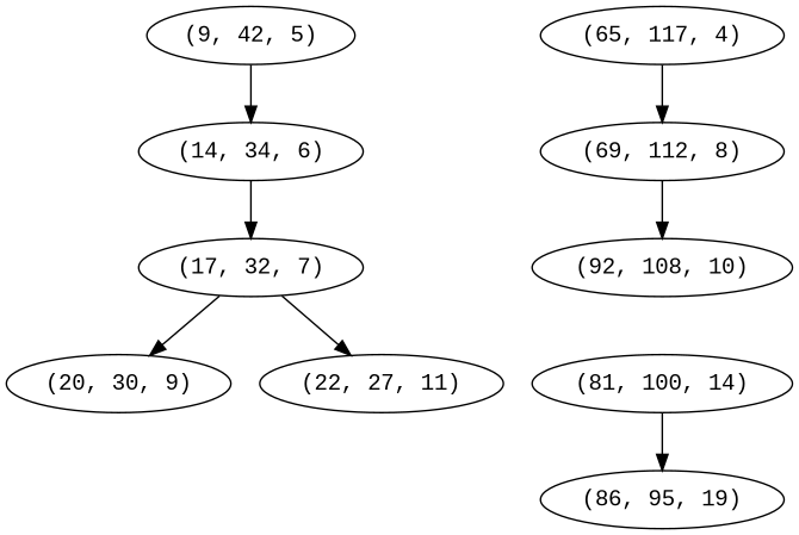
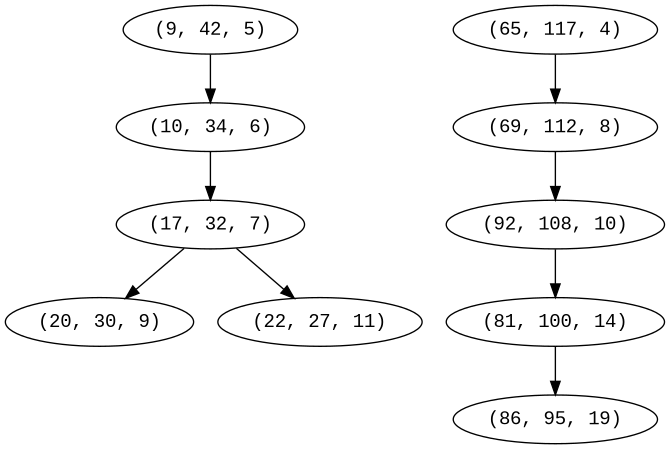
  digraph {
    fontname="Liberation Mono"
    node [fontname="Liberation Mono"]
    edge [fontname="Liberation Mono"]
    "(9, 42, 5)"
-   "(10, 34, 6)" [label="(14, 34, 6)"]
+   "(10, 34, 6)"
    "(65, 117, 4)"
    "(69, 112, 8)"
    "(17, 32, 7)"
    "(20, 30, 9)"
    "(22, 27, 11)"
    n8 [label="(92, 108, 10)"]
    n9 [label="(81, 100, 14)"]
    "(86, 95, 19)"
    "(9, 42, 5)" -> "(10, 34, 6)"
    "(10, 34, 6)" -> "(17, 32, 7)"
    "(65, 117, 4)" -> "(69, 112, 8)"
    "(69, 112, 8)" -> n8
    "(17, 32, 7)" -> "(20, 30, 9)"
    "(17, 32, 7)" -> "(22, 27, 11)"
+   n8 -> n9
    n9 -> "(86, 95, 19)"
  }
